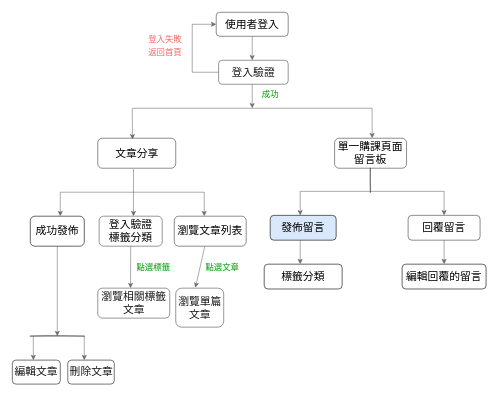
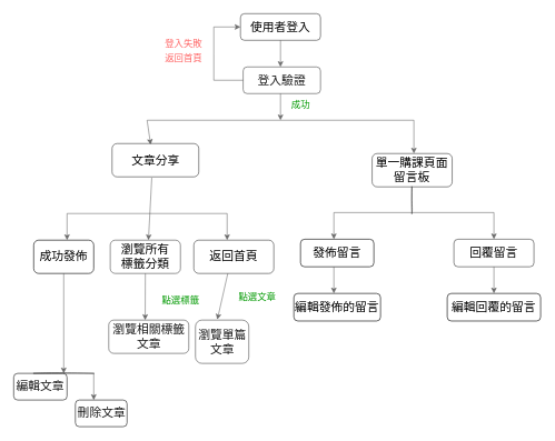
  <mxCell id="0" />
  <mxCell id="1" parent="0" />
  <mxCell id="2" value="&lt;font style=&quot;font-size: 18px&quot;&gt;使用者登入&lt;/font&gt;" style="rounded=1;whiteSpace=wrap;html=1;opacity=75;" parent="1" vertex="1"><mxGeometry x="360" y="20" width="120" height="40" as="geometry" /></mxCell>
  <mxCell id="3" value="" style="endArrow=none;html=1;rounded=0;fontSize=18;opacity=75;strokeColor=#474747;" parent="1" edge="1"><mxGeometry width="50" height="50" relative="1" as="geometry"><mxPoint x="220" y="180" as="sourcePoint" /><mxPoint x="620" y="180" as="targetPoint" /><Array as="points" /></mxGeometry></mxCell>
  <mxCell id="4" value="" style="endArrow=classic;html=1;rounded=0;fontSize=18;entryX=0.445;entryY=0.036;entryDx=0;entryDy=0;entryPerimeter=0;opacity=75;strokeColor=#474747;" parent="1" target="5" edge="1"><mxGeometry width="50" height="50" relative="1" as="geometry"><mxPoint x="220" y="180" as="sourcePoint" /><mxPoint x="260" y="230" as="targetPoint" /></mxGeometry></mxCell>
- <mxCell id="5" value="文章分享" style="rounded=1;whiteSpace=wrap;html=1;fontSize=18;opacity=75;" parent="1" vertex="1"><mxGeometry x="162.5" y="230" width="130" height="50" as="geometry" /></mxCell>
+ <mxCell id="5" value="文章分享" style="rounded=1;whiteSpace=wrap;html=1;fontSize=18;opacity=75;" parent="1" vertex="1"><mxGeometry x="167.5" y="215" width="130" height="50" as="geometry" /></mxCell>
  <mxCell id="6" value="單一購課頁面&lt;br&gt;留言板" style="rounded=1;whiteSpace=wrap;html=1;fontSize=18;opacity=75;" parent="1" vertex="1"><mxGeometry x="557.38" y="230" width="120" height="50" as="geometry" /></mxCell>
- <mxCell id="7" value="&lt;font style=&quot;font-size: 18px&quot;&gt;瀏覽文章列表&lt;/font&gt;" style="rounded=1;whiteSpace=wrap;html=1;fontSize=18;opacity=75;" parent="1" vertex="1"><mxGeometry x="290" y="360" width="120" height="50" as="geometry" /></mxCell>
+ <mxCell id="7" value="&lt;font style=&quot;font-size: 18px&quot;&gt;返回首頁&lt;/font&gt;" style="rounded=1;whiteSpace=wrap;html=1;fontSize=18;opacity=75;" parent="1" vertex="1"><mxGeometry x="290" y="360" width="120" height="50" as="geometry" /></mxCell>
  <mxCell id="8" value="&lt;font style=&quot;font-size: 18px&quot;&gt;成功發佈&lt;/font&gt;" style="rounded=1;whiteSpace=wrap;html=1;fontSize=18;" parent="1" vertex="1"><mxGeometry x="50" y="360" width="90" height="50" as="geometry" /></mxCell>
  <mxCell id="9" value="" style="endArrow=classic;html=1;rounded=0;fontSize=18;opacity=75;strokeColor=#474747;" parent="1" edge="1"><mxGeometry width="50" height="50" relative="1" as="geometry"><mxPoint x="340" y="320" as="sourcePoint" /><mxPoint x="340" y="360" as="targetPoint" /></mxGeometry></mxCell>
  <mxCell id="10" value="" style="endArrow=none;html=1;rounded=0;fontSize=18;opacity=75;strokeColor=#474747;" parent="1" edge="1"><mxGeometry width="50" height="50" relative="1" as="geometry"><mxPoint x="100" y="320" as="sourcePoint" /><mxPoint x="340" y="320" as="targetPoint" /></mxGeometry></mxCell>
  <mxCell id="11" value="" style="endArrow=classic;html=1;rounded=0;fontSize=18;opacity=75;strokeColor=#474747;" parent="1" edge="1"><mxGeometry width="50" height="50" relative="1" as="geometry"><mxPoint x="100" y="320" as="sourcePoint" /><mxPoint x="100" y="360" as="targetPoint" /></mxGeometry></mxCell>
  <mxCell id="12" value="&lt;font color=&quot;#009900&quot; style=&quot;font-size: 14px&quot;&gt;成功&lt;/font&gt;" style="text;html=1;align=center;verticalAlign=middle;resizable=0;points=[];autosize=1;strokeColor=none;fillColor=none;fontSize=18;opacity=75;" parent="1" vertex="1"><mxGeometry x="430" y="140" width="40" height="30" as="geometry" /></mxCell>
  <mxCell id="13" value="" style="endArrow=classic;html=1;rounded=0;fontSize=18;opacity=75;strokeColor=#474747;" parent="1" edge="1"><mxGeometry width="50" height="50" relative="1" as="geometry"><mxPoint x="320" y="40" as="sourcePoint" /><mxPoint x="360" y="40" as="targetPoint" /></mxGeometry></mxCell>
  <mxCell id="14" value="" style="endArrow=none;html=1;rounded=0;fontSize=18;opacity=75;strokeColor=#474747;" parent="1" edge="1"><mxGeometry width="50" height="50" relative="1" as="geometry"><mxPoint x="320" y="80" as="sourcePoint" /><mxPoint x="320" y="120" as="targetPoint" /></mxGeometry></mxCell>
  <mxCell id="15" value="" style="endArrow=none;html=1;rounded=0;fontSize=18;opacity=75;strokeColor=#4A4A4A;" parent="1" edge="1"><mxGeometry width="50" height="50" relative="1" as="geometry"><mxPoint x="320" y="80" as="sourcePoint" /><mxPoint x="320" y="40" as="targetPoint" /></mxGeometry></mxCell>
  <mxCell id="16" value="&lt;font color=&quot;#ff6666&quot; style=&quot;font-size: 14px&quot;&gt;登入失敗&lt;br&gt;返回首頁&lt;/font&gt;" style="text;html=1;strokeColor=none;fillColor=none;align=center;verticalAlign=middle;whiteSpace=wrap;rounded=0;fontSize=18;opacity=75;" parent="1" vertex="1"><mxGeometry x="200" y="60" width="150" height="30" as="geometry" /></mxCell>
  <mxCell id="17" value="" style="endArrow=classic;html=1;rounded=0;fontSize=18;fontColor=#FF3333;exitX=0.5;exitY=1;exitDx=0;exitDy=0;opacity=75;strokeColor=#474747;" parent="1" source="2" edge="1"><mxGeometry width="50" height="50" relative="1" as="geometry"><mxPoint x="420" y="130" as="sourcePoint" /><mxPoint x="420" y="100" as="targetPoint" /></mxGeometry></mxCell>
  <mxCell id="18" value="&lt;font color=&quot;#1a1a1a&quot;&gt;登入驗證&lt;/font&gt;" style="rounded=1;whiteSpace=wrap;html=1;fontSize=18;fontColor=#FF3333;strokeColor=#1A1A1A;fillColor=#FFFFFF;opacity=75;" parent="1" vertex="1"><mxGeometry x="364" y="100" width="116" height="40" as="geometry" /></mxCell>
  <mxCell id="19" value="" style="endArrow=classic;html=1;rounded=0;fontSize=18;fontColor=#FF3333;opacity=75;strokeColor=#474747;" parent="1" edge="1"><mxGeometry width="50" height="50" relative="1" as="geometry"><mxPoint x="420" y="140" as="sourcePoint" /><mxPoint x="420" y="180" as="targetPoint" /></mxGeometry></mxCell>
  <mxCell id="20" value="" style="endArrow=none;html=1;rounded=0;fontSize=18;fontColor=#1A1A1A;entryX=0;entryY=0.5;entryDx=0;entryDy=0;opacity=75;strokeColor=#474747;" parent="1" target="18" edge="1"><mxGeometry width="50" height="50" relative="1" as="geometry"><mxPoint x="320" y="120" as="sourcePoint" /><mxPoint x="364" y="130" as="targetPoint" /></mxGeometry></mxCell>
  <mxCell id="21" value="&lt;font color=&quot;#1a1a1a&quot;&gt;瀏覽單篇文章&lt;/font&gt;" style="rounded=1;whiteSpace=wrap;html=1;fontSize=18;fontColor=#FF6666;strokeColor=#1A1A1A;fillColor=#FFFFFF;opacity=75;" parent="1" vertex="1"><mxGeometry x="292.5" y="480" width="80" height="65" as="geometry" /></mxCell>
  <mxCell id="22" value="" style="endArrow=classic;html=1;rounded=0;fontSize=18;fontColor=#FF6666;exitX=0.458;exitY=1.028;exitDx=0;exitDy=0;exitPerimeter=0;opacity=75;strokeColor=#474747;" parent="1" source="5" edge="1"><mxGeometry width="50" height="50" relative="1" as="geometry"><mxPoint x="420" y="320" as="sourcePoint" /><mxPoint x="222" y="360" as="targetPoint" /></mxGeometry></mxCell>
- <mxCell id="23" value="&lt;font style=&quot;font-size: 18px&quot; color=&quot;#000000&quot;&gt;登入驗證&lt;br&gt;標籤分類&lt;/font&gt;" style="rounded=1;whiteSpace=wrap;html=1;fontSize=18;fontColor=#FF6666;strokeColor=#1A1A1A;fillColor=#FFFFFF;opacity=75;" parent="1" vertex="1"><mxGeometry x="164.75" y="360" width="105.25" height="50" as="geometry" /></mxCell>
+ <mxCell id="23" value="&lt;font style=&quot;font-size: 18px&quot; color=&quot;#000000&quot;&gt;瀏覽所有&lt;br&gt;標籤分類&lt;/font&gt;" style="rounded=1;whiteSpace=wrap;html=1;fontSize=18;fontColor=#FF6666;strokeColor=#1A1A1A;fillColor=#FFFFFF;opacity=75;" parent="1" vertex="1"><mxGeometry x="164.75" y="360" width="105.25" height="50" as="geometry" /></mxCell>
  <mxCell id="24" value="" style="endArrow=classic;html=1;rounded=0;fontSize=18;fontColor=#1A1A1A;entryX=0.41;entryY=-0.012;entryDx=0;entryDy=0;entryPerimeter=0;opacity=75;strokeColor=#474747;" parent="1" target="21" edge="1"><mxGeometry width="50" height="50" relative="1" as="geometry"><mxPoint x="341" y="410" as="sourcePoint" /><mxPoint x="470" y="330" as="targetPoint" /></mxGeometry></mxCell>
  <mxCell id="25" value="&lt;font color=&quot;#1a1a1a&quot;&gt;瀏覽相關標籤文章&lt;/font&gt;" style="rounded=1;whiteSpace=wrap;html=1;fontSize=18;fontColor=#FF6666;strokeColor=#1A1A1A;fillColor=#FFFFFF;opacity=75;" parent="1" vertex="1"><mxGeometry x="162.5" y="480" width="120" height="50" as="geometry" /></mxCell>
  <mxCell id="26" value="" style="endArrow=classic;html=1;rounded=0;fontSize=18;fontColor=#1A1A1A;exitX=0.5;exitY=1;exitDx=0;exitDy=0;opacity=75;strokeColor=#474747;" parent="1" source="23" edge="1"><mxGeometry width="50" height="50" relative="1" as="geometry"><mxPoint x="216.88" y="420" as="sourcePoint" /><mxPoint x="217.13" y="480" as="targetPoint" /></mxGeometry></mxCell>
- <mxCell id="27" value="&lt;font style=&quot;font-size: 14px&quot; color=&quot;#009900&quot;&gt;點選標籤&lt;/font&gt;" style="text;html=1;align=center;verticalAlign=middle;resizable=0;points=[];autosize=1;strokeColor=none;fillColor=none;fontSize=18;fontColor=#1A1A1A;opacity=75;" parent="1" vertex="1"><mxGeometry x="220" y="430" width="70" height="30" as="geometry" /></mxCell>
- <mxCell id="28" value="&lt;font style=&quot;font-size: 14px&quot; color=&quot;#009900&quot;&gt;點選文章&lt;/font&gt;" style="text;html=1;align=center;verticalAlign=middle;resizable=0;points=[];autosize=1;strokeColor=none;fillColor=none;fontSize=18;fontColor=#1A1A1A;opacity=75;" parent="1" vertex="1"><mxGeometry x="335" y="430" width="70" height="30" as="geometry" /></mxCell>
- <mxCell id="29" value="&lt;font style=&quot;font-size: 18px&quot;&gt;編輯文章&lt;/font&gt;" style="rounded=1;whiteSpace=wrap;html=1;fontSize=18;fontColor=#1A1A1A;strokeColor=#1A1A1A;fillColor=#FFFFFF;" parent="1" vertex="1"><mxGeometry y="600" width="80" height="40" as="geometry" x="20" /></mxCell>
+ <mxCell id="27" value="&lt;font style=&quot;font-size: 14px&quot; color=&quot;#009900&quot;&gt;點選標籤&lt;/font&gt;" style="text;html=1;align=center;verticalAlign=middle;resizable=0;points=[];autosize=1;strokeColor=none;fillColor=none;fontSize=18;fontColor=#1A1A1A;opacity=75;" parent="1" vertex="1"><mxGeometry x="235" y="435" width="70" height="30" as="geometry" /></mxCell>
+ <mxCell id="28" value="&lt;font style=&quot;font-size: 14px&quot; color=&quot;#009900&quot;&gt;點選文章&lt;/font&gt;" style="text;html=1;align=center;verticalAlign=middle;resizable=0;points=[];autosize=1;strokeColor=none;fillColor=none;fontSize=18;fontColor=#1A1A1A;opacity=75;" parent="1" vertex="1"><mxGeometry x="350" y="430" width="70" height="30" as="geometry" /></mxCell>
+ <mxCell id="29" value="&lt;font style=&quot;font-size: 18px&quot;&gt;編輯文章&lt;/font&gt;" style="rounded=1;whiteSpace=wrap;html=1;fontSize=18;fontColor=#1A1A1A;strokeColor=#1A1A1A;fillColor=#FFFFFF;" parent="1" vertex="1"><mxGeometry x="20" y="560" width="80" height="40" as="geometry" /></mxCell>
  <mxCell id="30" value="" style="endArrow=none;html=1;rounded=0;sketch=1;fontSize=18;fontColor=#1A1A1A;strokeColor=#474747;" parent="1" edge="1"><mxGeometry width="50" height="50" relative="1" as="geometry"><mxPoint x="50" y="560" as="sourcePoint" /><mxPoint x="140" y="560" as="targetPoint" /></mxGeometry></mxCell>
  <mxCell id="31" value="" style="endArrow=classic;html=1;rounded=0;fontSize=18;opacity=75;entryX=0.438;entryY=0;entryDx=0;entryDy=0;entryPerimeter=0;strokeColor=#474747;" parent="1" target="29" edge="1"><mxGeometry width="50" height="50" relative="1" as="geometry"><mxPoint x="55" y="560" as="sourcePoint" /><mxPoint x="55" y="590" as="targetPoint" /></mxGeometry></mxCell>
  <mxCell id="32" value="" style="endArrow=classic;html=1;rounded=0;fontSize=18;fontColor=#1A1A1A;opacity=75;exitX=0.5;exitY=1;exitDx=0;exitDy=0;strokeColor=#474747;" parent="1" source="8" edge="1"><mxGeometry width="50" height="50" relative="1" as="geometry"><mxPoint x="80" y="430" as="sourcePoint" /><mxPoint x="95" y="560" as="targetPoint" /></mxGeometry></mxCell>
  <mxCell id="33" value="" style="endArrow=classic;html=1;rounded=0;fontSize=18;opacity=75;strokeColor=#474747;" parent="1" edge="1"><mxGeometry width="50" height="50" relative="1" as="geometry"><mxPoint x="140" y="560" as="sourcePoint" /><mxPoint x="140" y="600" as="targetPoint" /></mxGeometry></mxCell>
  <mxCell id="34" value="&lt;font style=&quot;font-size: 18px&quot;&gt;刪除文章&lt;/font&gt;" style="rounded=1;whiteSpace=wrap;html=1;fontSize=14;fontColor=#1A1A1A;strokeColor=#1A1A1A;fillColor=#FFFFFF;" parent="1" vertex="1"><mxGeometry x="112.5" y="600" width="77.5" height="40" as="geometry" /></mxCell>
  <mxCell id="35" value="回覆留言" style="rounded=1;whiteSpace=wrap;html=1;fontSize=18;opacity=75;" parent="1" vertex="1"><mxGeometry x="680" y="358.6" width="120" height="41.4" as="geometry" /></mxCell>
- <mxCell id="36" value="發佈留言" style="rounded=1;whiteSpace=wrap;html=1;fontSize=18;fillColor=#dae8fc;" parent="1" vertex="1"><mxGeometry x="450" y="358.6" width="110" height="41.4" as="geometry" /></mxCell>
+ <mxCell id="36" value="發佈留言" style="rounded=1;whiteSpace=wrap;html=1;fontSize=18;" parent="1" vertex="1"><mxGeometry x="450" y="358.6" width="110" height="41.4" as="geometry" /></mxCell>
  <mxCell id="37" value="" style="endArrow=classic;html=1;rounded=0;fontSize=18;opacity=75;strokeColor=#474747;" parent="1" edge="1"><mxGeometry width="50" height="50" relative="1" as="geometry"><mxPoint x="740" y="318.6" as="sourcePoint" /><mxPoint x="740" y="358.6" as="targetPoint" /></mxGeometry></mxCell>
  <mxCell id="38" value="" style="endArrow=none;html=1;rounded=0;fontSize=18;opacity=75;strokeColor=#474747;" parent="1" edge="1"><mxGeometry width="50" height="50" relative="1" as="geometry"><mxPoint x="500" y="318.6" as="sourcePoint" /><mxPoint x="740" y="318.6" as="targetPoint" /></mxGeometry></mxCell>
  <mxCell id="39" value="" style="endArrow=classic;html=1;rounded=0;fontSize=18;opacity=75;strokeColor=#474747;" parent="1" edge="1"><mxGeometry width="50" height="50" relative="1" as="geometry"><mxPoint x="500" y="318.6" as="sourcePoint" /><mxPoint x="500" y="358.6" as="targetPoint" /></mxGeometry></mxCell>
  <mxCell id="40" value="" style="endArrow=classic;html=1;rounded=0;fontSize=18;opacity=75;strokeColor=#474747;" parent="1" edge="1"><mxGeometry width="50" height="50" relative="1" as="geometry"><mxPoint x="620" y="180" as="sourcePoint" /><mxPoint x="620" y="230" as="targetPoint" /></mxGeometry></mxCell>
  <mxCell id="41" value="" style="endArrow=none;html=1;rounded=0;sketch=1;fontSize=14;fontColor=#009900;strokeColor=#474747;" parent="1" edge="1"><mxGeometry width="50" height="50" relative="1" as="geometry"><mxPoint x="617" y="320" as="sourcePoint" /><mxPoint x="617" y="280" as="targetPoint" /></mxGeometry></mxCell>
- <mxCell id="42" value="標籤分類" style="rounded=1;whiteSpace=wrap;html=1;fontSize=18;" parent="1" vertex="1"><mxGeometry x="440" y="440" width="130" height="41.4" as="geometry" /></mxCell>
+ <mxCell id="42" value="編輯發佈的留言" style="rounded=1;whiteSpace=wrap;html=1;fontSize=18;" parent="1" vertex="1"><mxGeometry x="440" y="440" width="130" height="41.4" as="geometry" /></mxCell>
  <mxCell id="43" value="" style="endArrow=classic;html=1;rounded=0;fontSize=18;opacity=75;strokeColor=#474747;" parent="1" edge="1"><mxGeometry width="50" height="50" relative="1" as="geometry"><mxPoint x="500" y="400" as="sourcePoint" /><mxPoint x="500" y="440" as="targetPoint" /></mxGeometry></mxCell>
  <mxCell id="44" value="編輯回覆的留言" style="rounded=1;whiteSpace=wrap;html=1;fontSize=18;" parent="1" vertex="1"><mxGeometry x="670" y="440" width="140" height="41.4" as="geometry" /></mxCell>
  <mxCell id="45" value="" style="endArrow=classic;html=1;rounded=0;fontSize=18;opacity=75;strokeColor=#474747;" parent="1" edge="1"><mxGeometry width="50" height="50" relative="1" as="geometry"><mxPoint x="740" y="400" as="sourcePoint" /><mxPoint x="740" y="440" as="targetPoint" /></mxGeometry></mxCell>
